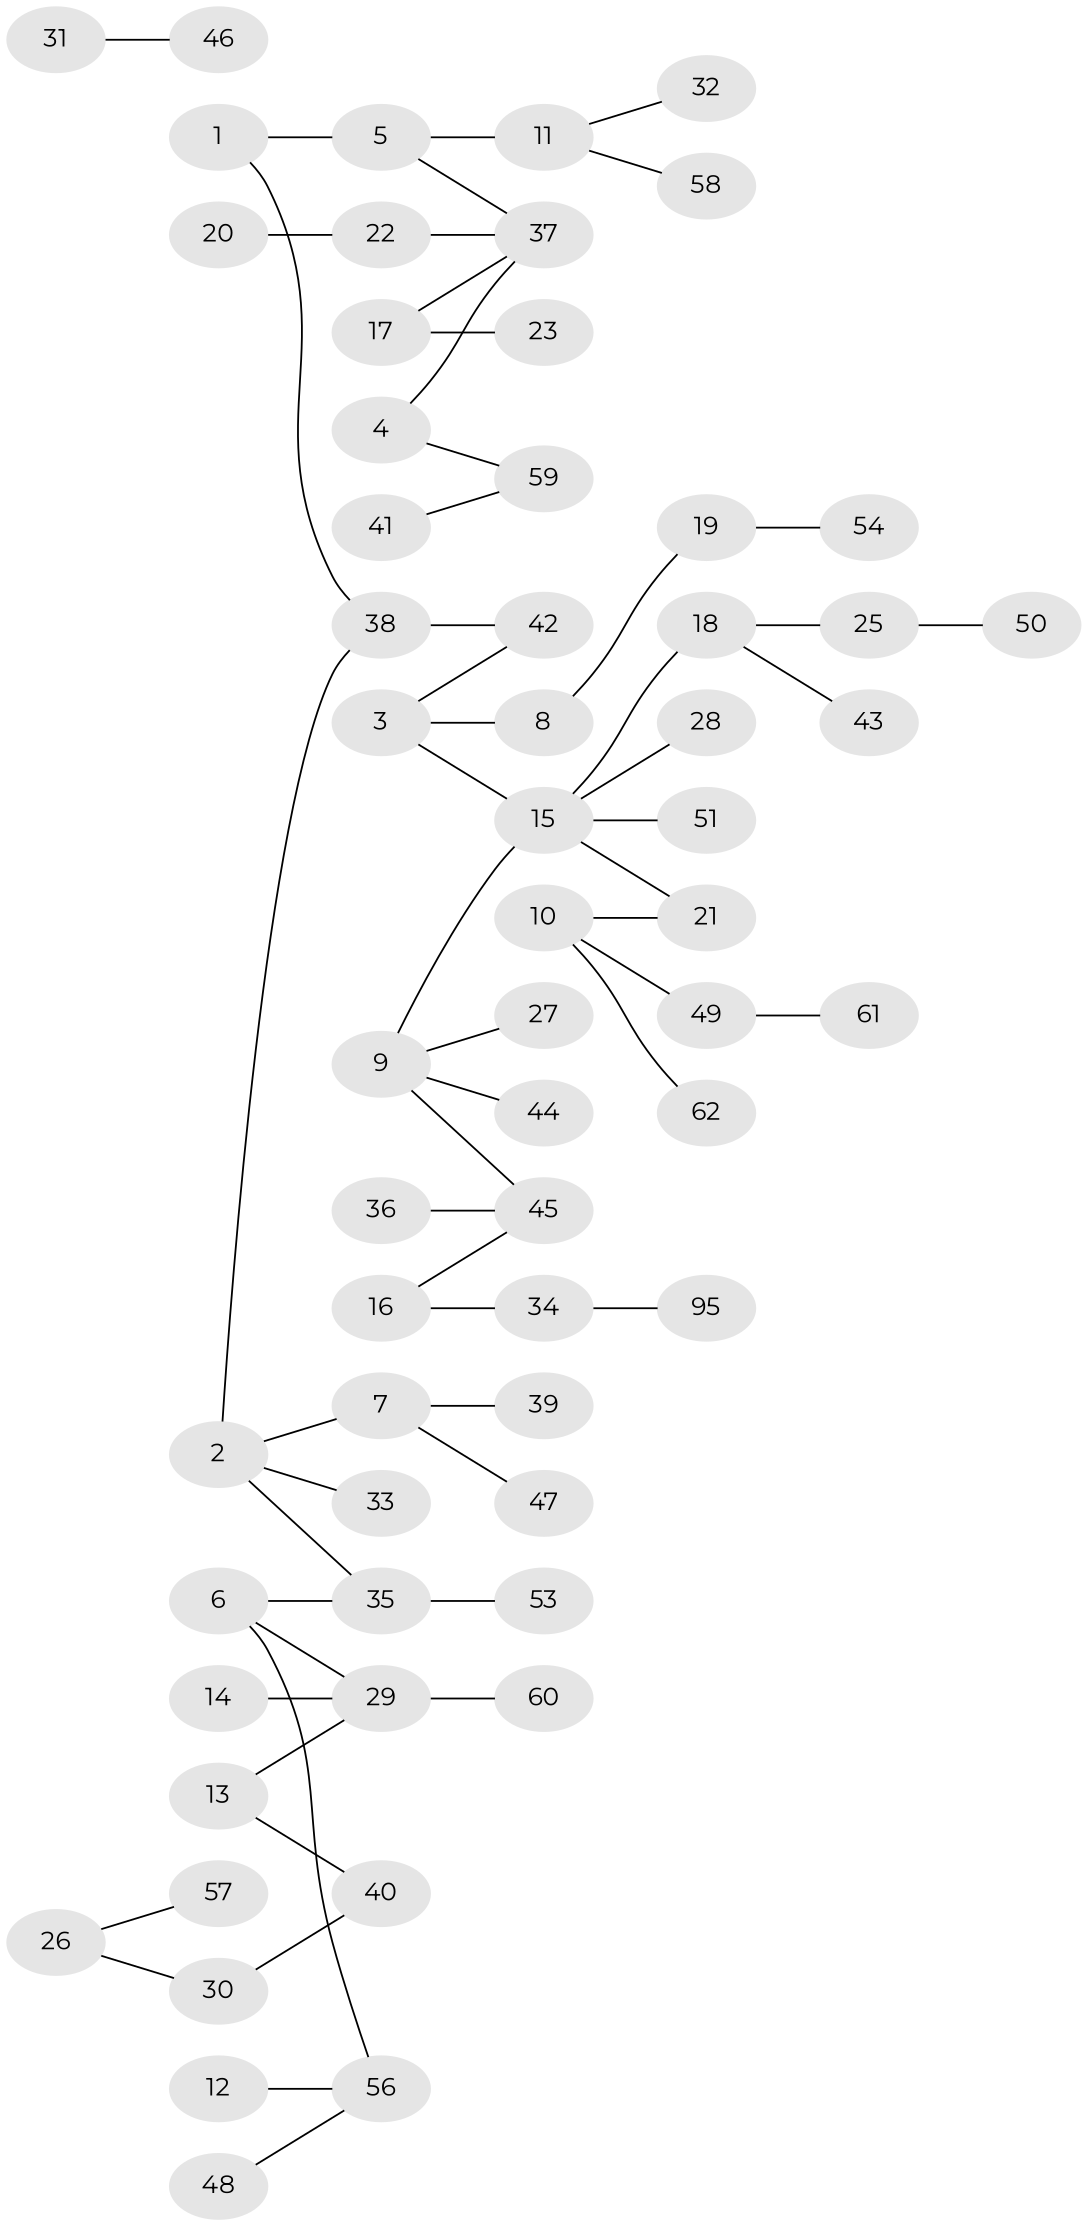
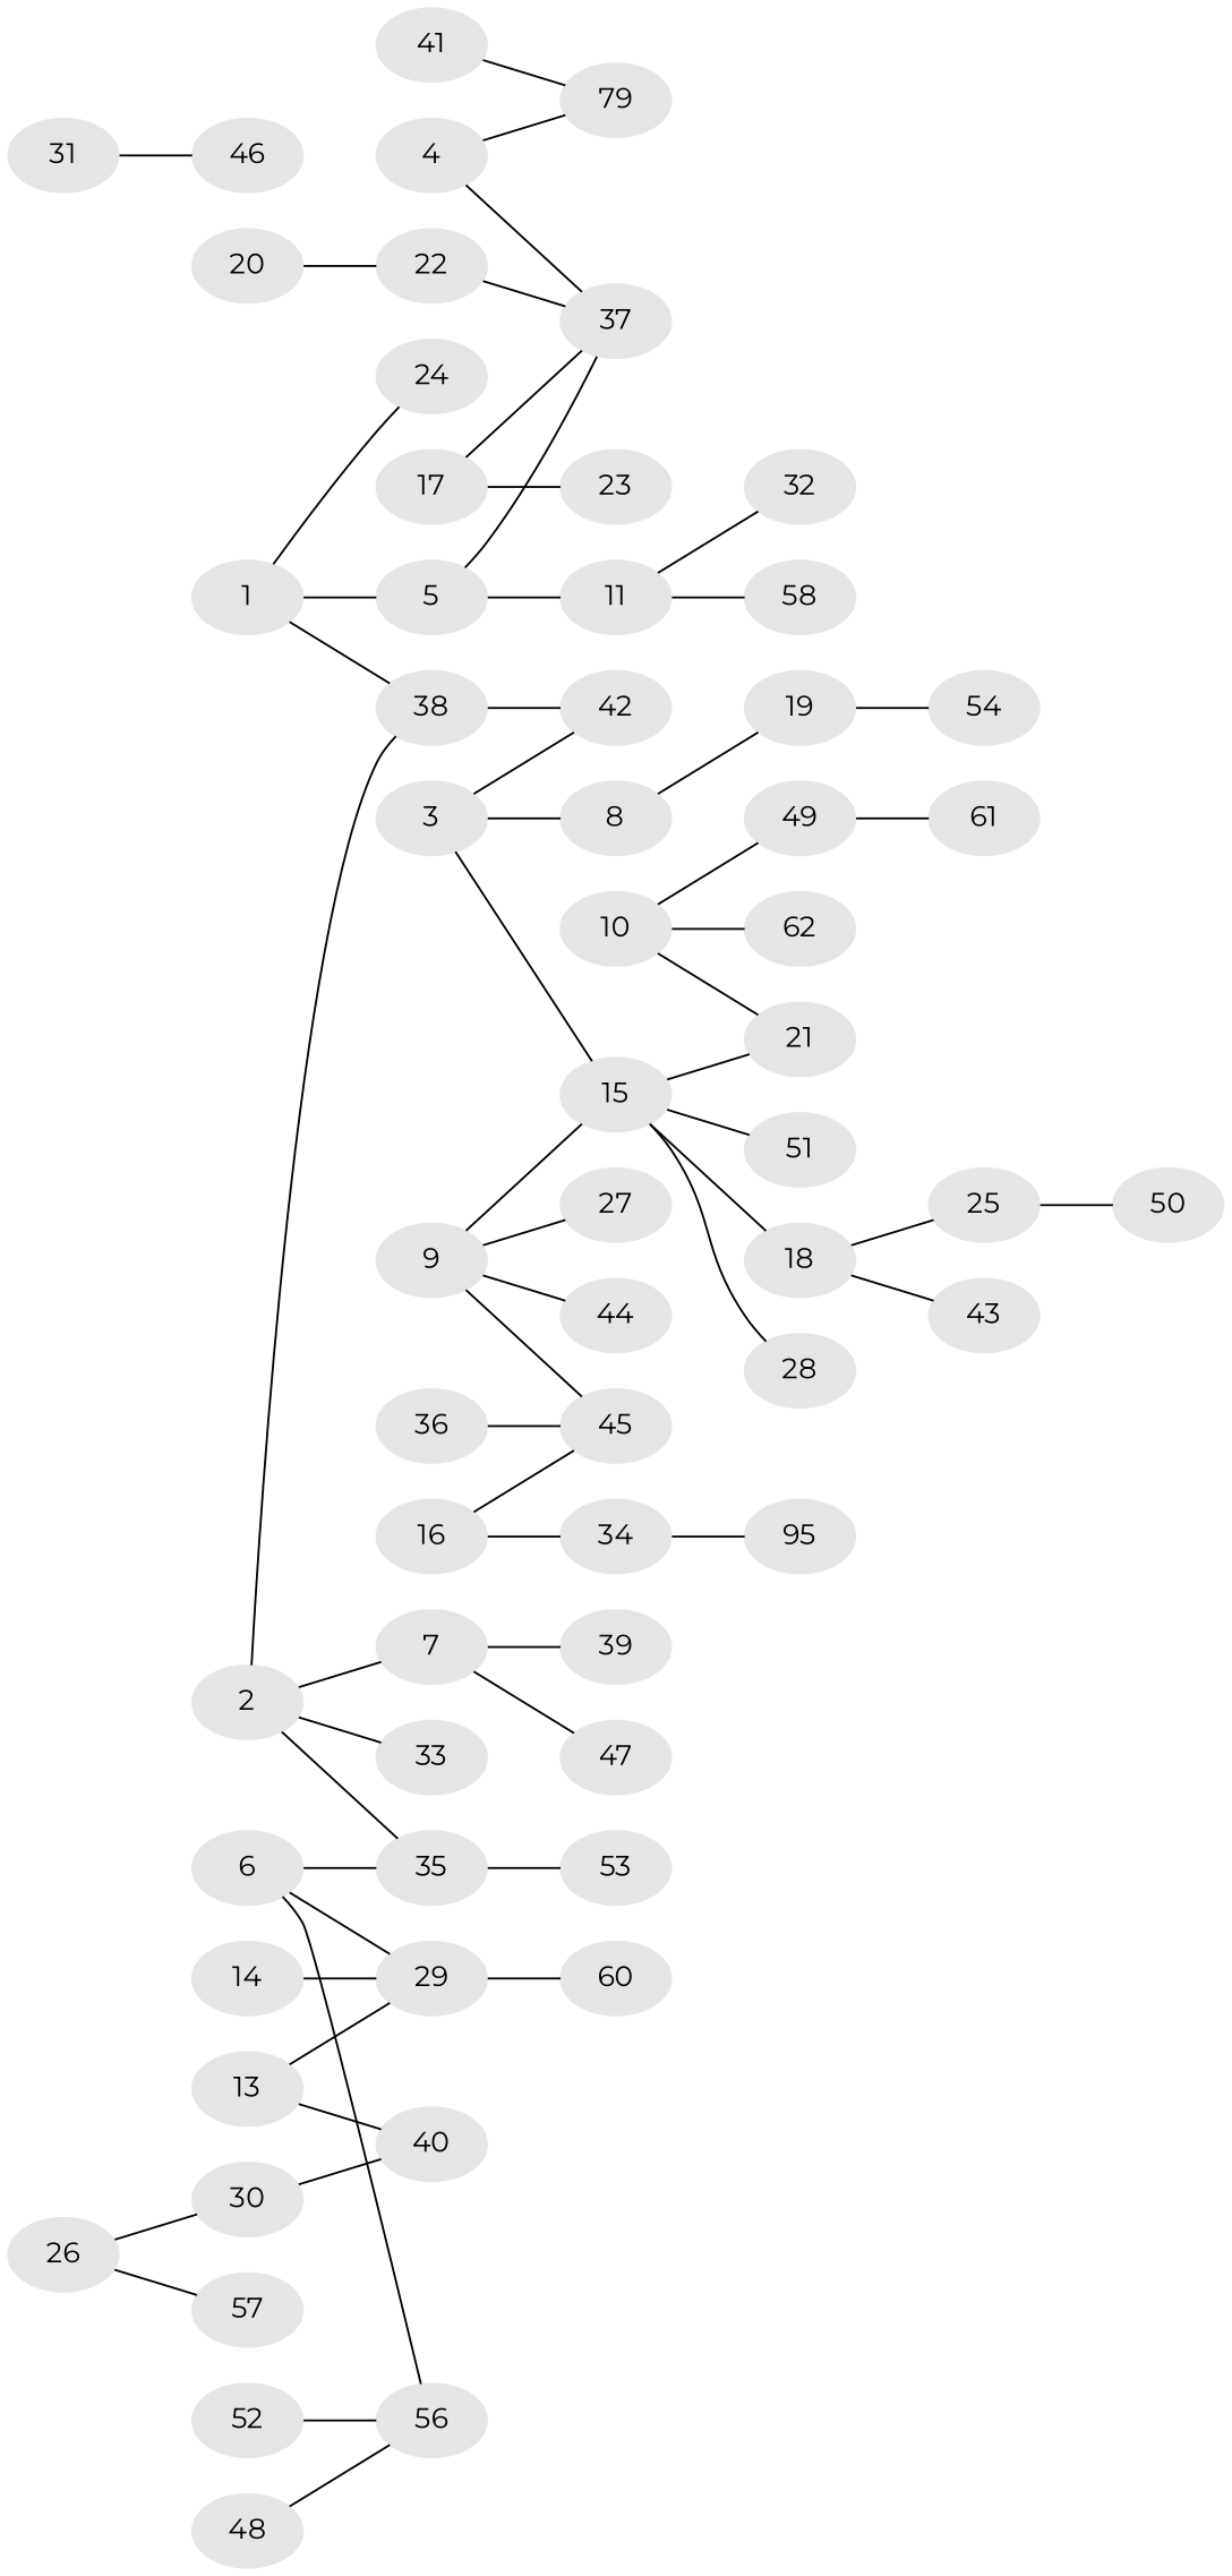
  graph {
    fontname=Montserrat
    rankdir=LR
    node [color=gray90 fontname=Montserrat style=filled]
    edge [fontname=Montserrat weight=1.0]
    1
    5
+   24
    38
    37
    11
    42
    2
    7
    33
    35
    39
    47
    53
    3
    8
    15
    19
    21
    18
    28
    51
    4
-   59
+   59 [label=79]
    32
    58
    6
    29
    56
    60
    54
    9
    27
    44
    45
    10
    49
    n38 [label=62]
    61
-   12
+   12 [label=52]
    13
    40
    14
    25
    43
    16
    34
    n48 [label=95]
    17
    23
    50
    20
    22
    26
    30
    57
    31
    46
    36
    41
    48
    1 -- 5
+   1 -- 24
    1 -- 38
    5 -- 37
    5 -- 11
    38 -- 42
    11 -- 32
    11 -- 58
    2 -- 38
    2 -- 7
    2 -- 33
    2 -- 35
    7 -- 39
    7 -- 47
    35 -- 53
    3 -- 42
    3 -- 8
    3 -- 15
    8 -- 19
    15 -- 21
    15 -- 18
    15 -- 28
    15 -- 51
    19 -- 54
    18 -- 25
    18 -- 43
    4 -- 37
    4 -- 59
    6 -- 35
    6 -- 29
    6 -- 56
    29 -- 60
    9 -- 15
    9 -- 27
    9 -- 44
    9 -- 45
    10 -- 21
    10 -- 49
    10 -- n38
    49 -- 61
    12 -- 56
    13 -- 29
    13 -- 40
    14 -- 29
    25 -- 50
    16 -- 45
    16 -- 34
    34 -- n48
    17 -- 37
    17 -- 23
    20 -- 22
    22 -- 37
    26 -- 30
    26 -- 57
    30 -- 40
    31 -- 46
    36 -- 45
    41 -- 59
    48 -- 56
  }
